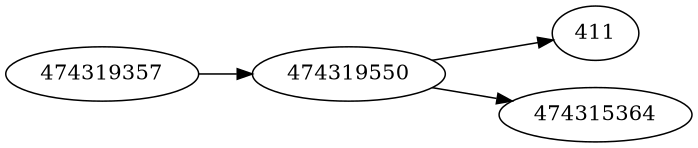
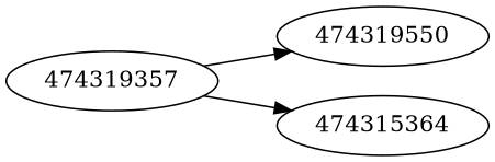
  strict digraph {
    rankdir=LR
    n1 [label=474319550]
    474319357
-   411
    474315364
-   n1 -> 411
-   n1 -> 474315364
+   474319357 -> 474315364
    474319357 -> n1
  }
